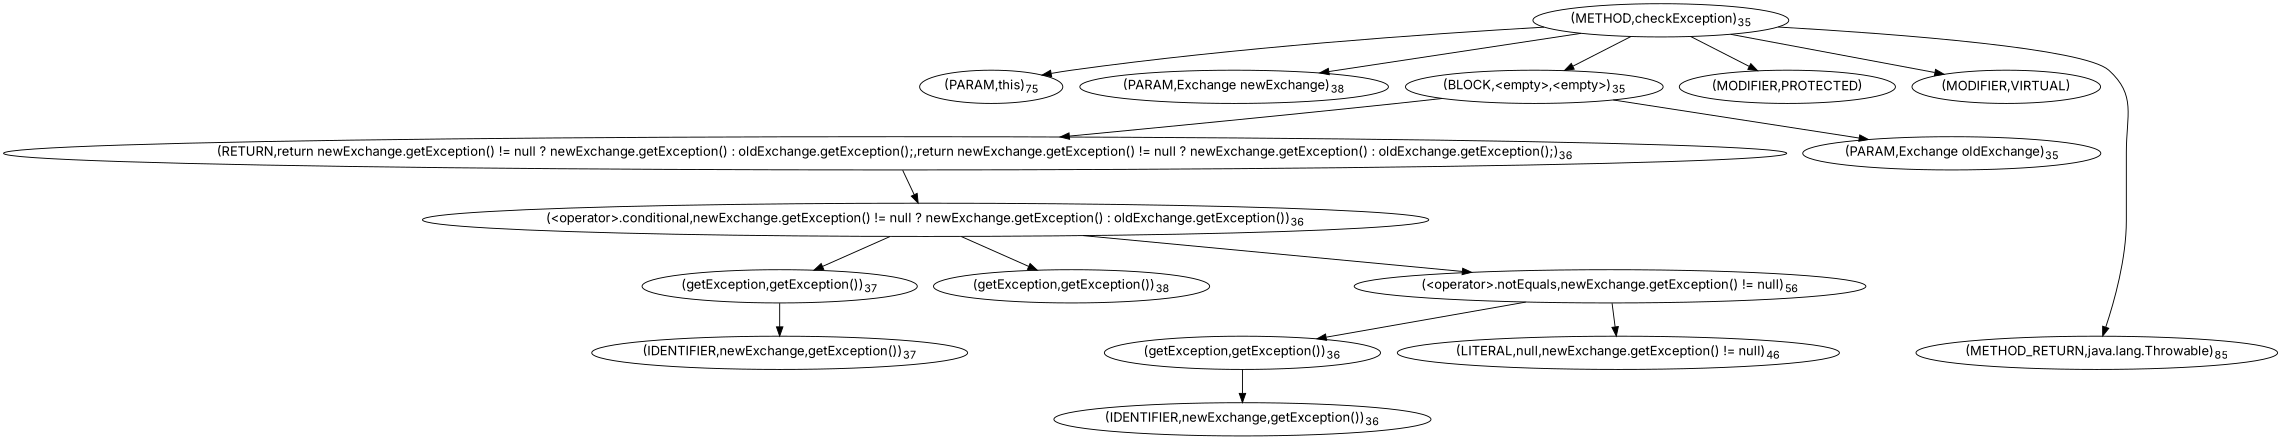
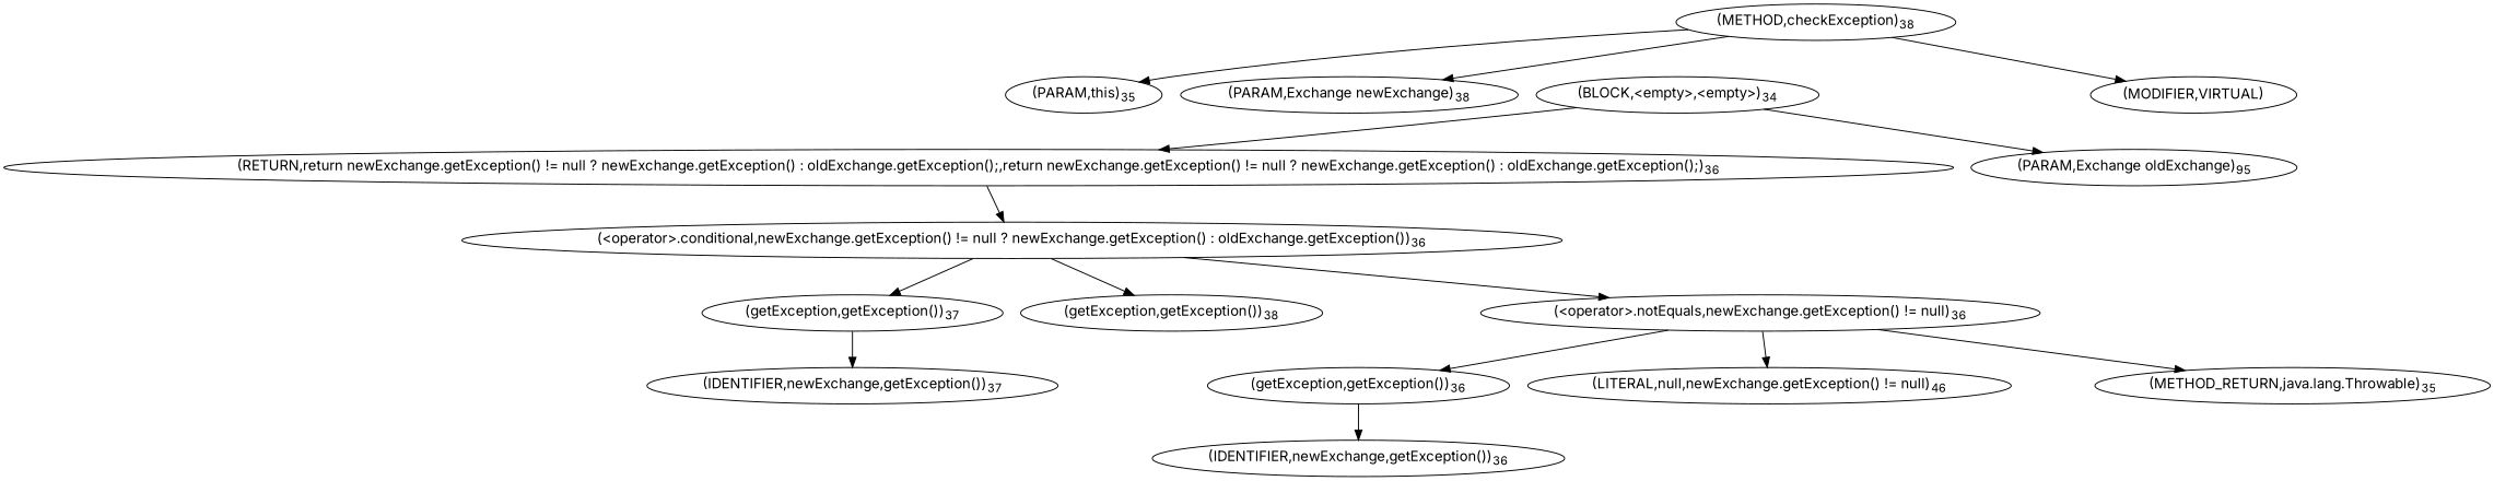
  digraph {
    fontname=Inter
    node [fontname=Inter]
    edge [fontname=Inter]
-   n1 [label=<(METHOD,checkException)<SUB>35</SUB>>]
-   n2 [label=<(PARAM,this)<SUB>75</SUB>>]
+   n1 [label=<(METHOD,checkException)<SUB>38</SUB>>]
+   n2 [label=<(PARAM,this)<SUB>35</SUB>>]
    n3 [label=<(PARAM,Exchange newExchange)<SUB>38</SUB>>]
-   n4 [label=<(BLOCK,&lt;empty&gt;,&lt;empty&gt;)<SUB>35</SUB>>]
-   n5 [label=<(MODIFIER,PROTECTED)>]
+   n4 [label=<(BLOCK,&lt;empty&gt;,&lt;empty&gt;)<SUB>34</SUB>>]
    n6 [label=<(MODIFIER,VIRTUAL)>]
-   n7 [label=<(METHOD_RETURN,java.lang.Throwable)<SUB>85</SUB>>]
-   n8 [label=<(PARAM,Exchange oldExchange)<SUB>35</SUB>>]
+   n7 [label=<(METHOD_RETURN,java.lang.Throwable)<SUB>35</SUB>>]
+   n8 [label=<(PARAM,Exchange oldExchange)<SUB>95</SUB>>]
    n9 [label=<(RETURN,return newExchange.getException() != null ? newExchange.getException() : oldExchange.getException();,return newExchange.getException() != null ? newExchange.getException() : oldExchange.getException();)<SUB>36</SUB>>]
    n10 [label=<(&lt;operator&gt;.conditional,newExchange.getException() != null ? newExchange.getException() : oldExchange.getException())<SUB>36</SUB>>]
-   n11 [label=<(&lt;operator&gt;.notEquals,newExchange.getException() != null)<SUB>56</SUB>>]
+   n11 [label=<(&lt;operator&gt;.notEquals,newExchange.getException() != null)<SUB>36</SUB>>]
    n12 [label=<(getException,getException())<SUB>37</SUB>>]
    n13 [label=<(getException,getException())<SUB>38</SUB>>]
    n14 [label=<(getException,getException())<SUB>36</SUB>>]
    n15 [label=<(LITERAL,null,newExchange.getException() != null)<SUB>46</SUB>>]
    n16 [label=<(IDENTIFIER,newExchange,getException())<SUB>37</SUB>>]
    n17 [label=<(IDENTIFIER,newExchange,getException())<SUB>36</SUB>>]
    n1 -> n2
    n1 -> n3
-   n1 -> n4
-   n1 -> n5
    n1 -> n6
-   n1 -> n7
+   n11 -> n7
    n4 -> n8
    n4 -> n9
    n9 -> n10
    n10 -> n11
    n10 -> n12
    n10 -> n13
    n11 -> n14
    n11 -> n15
    n12 -> n16
    n14 -> n17
  }
